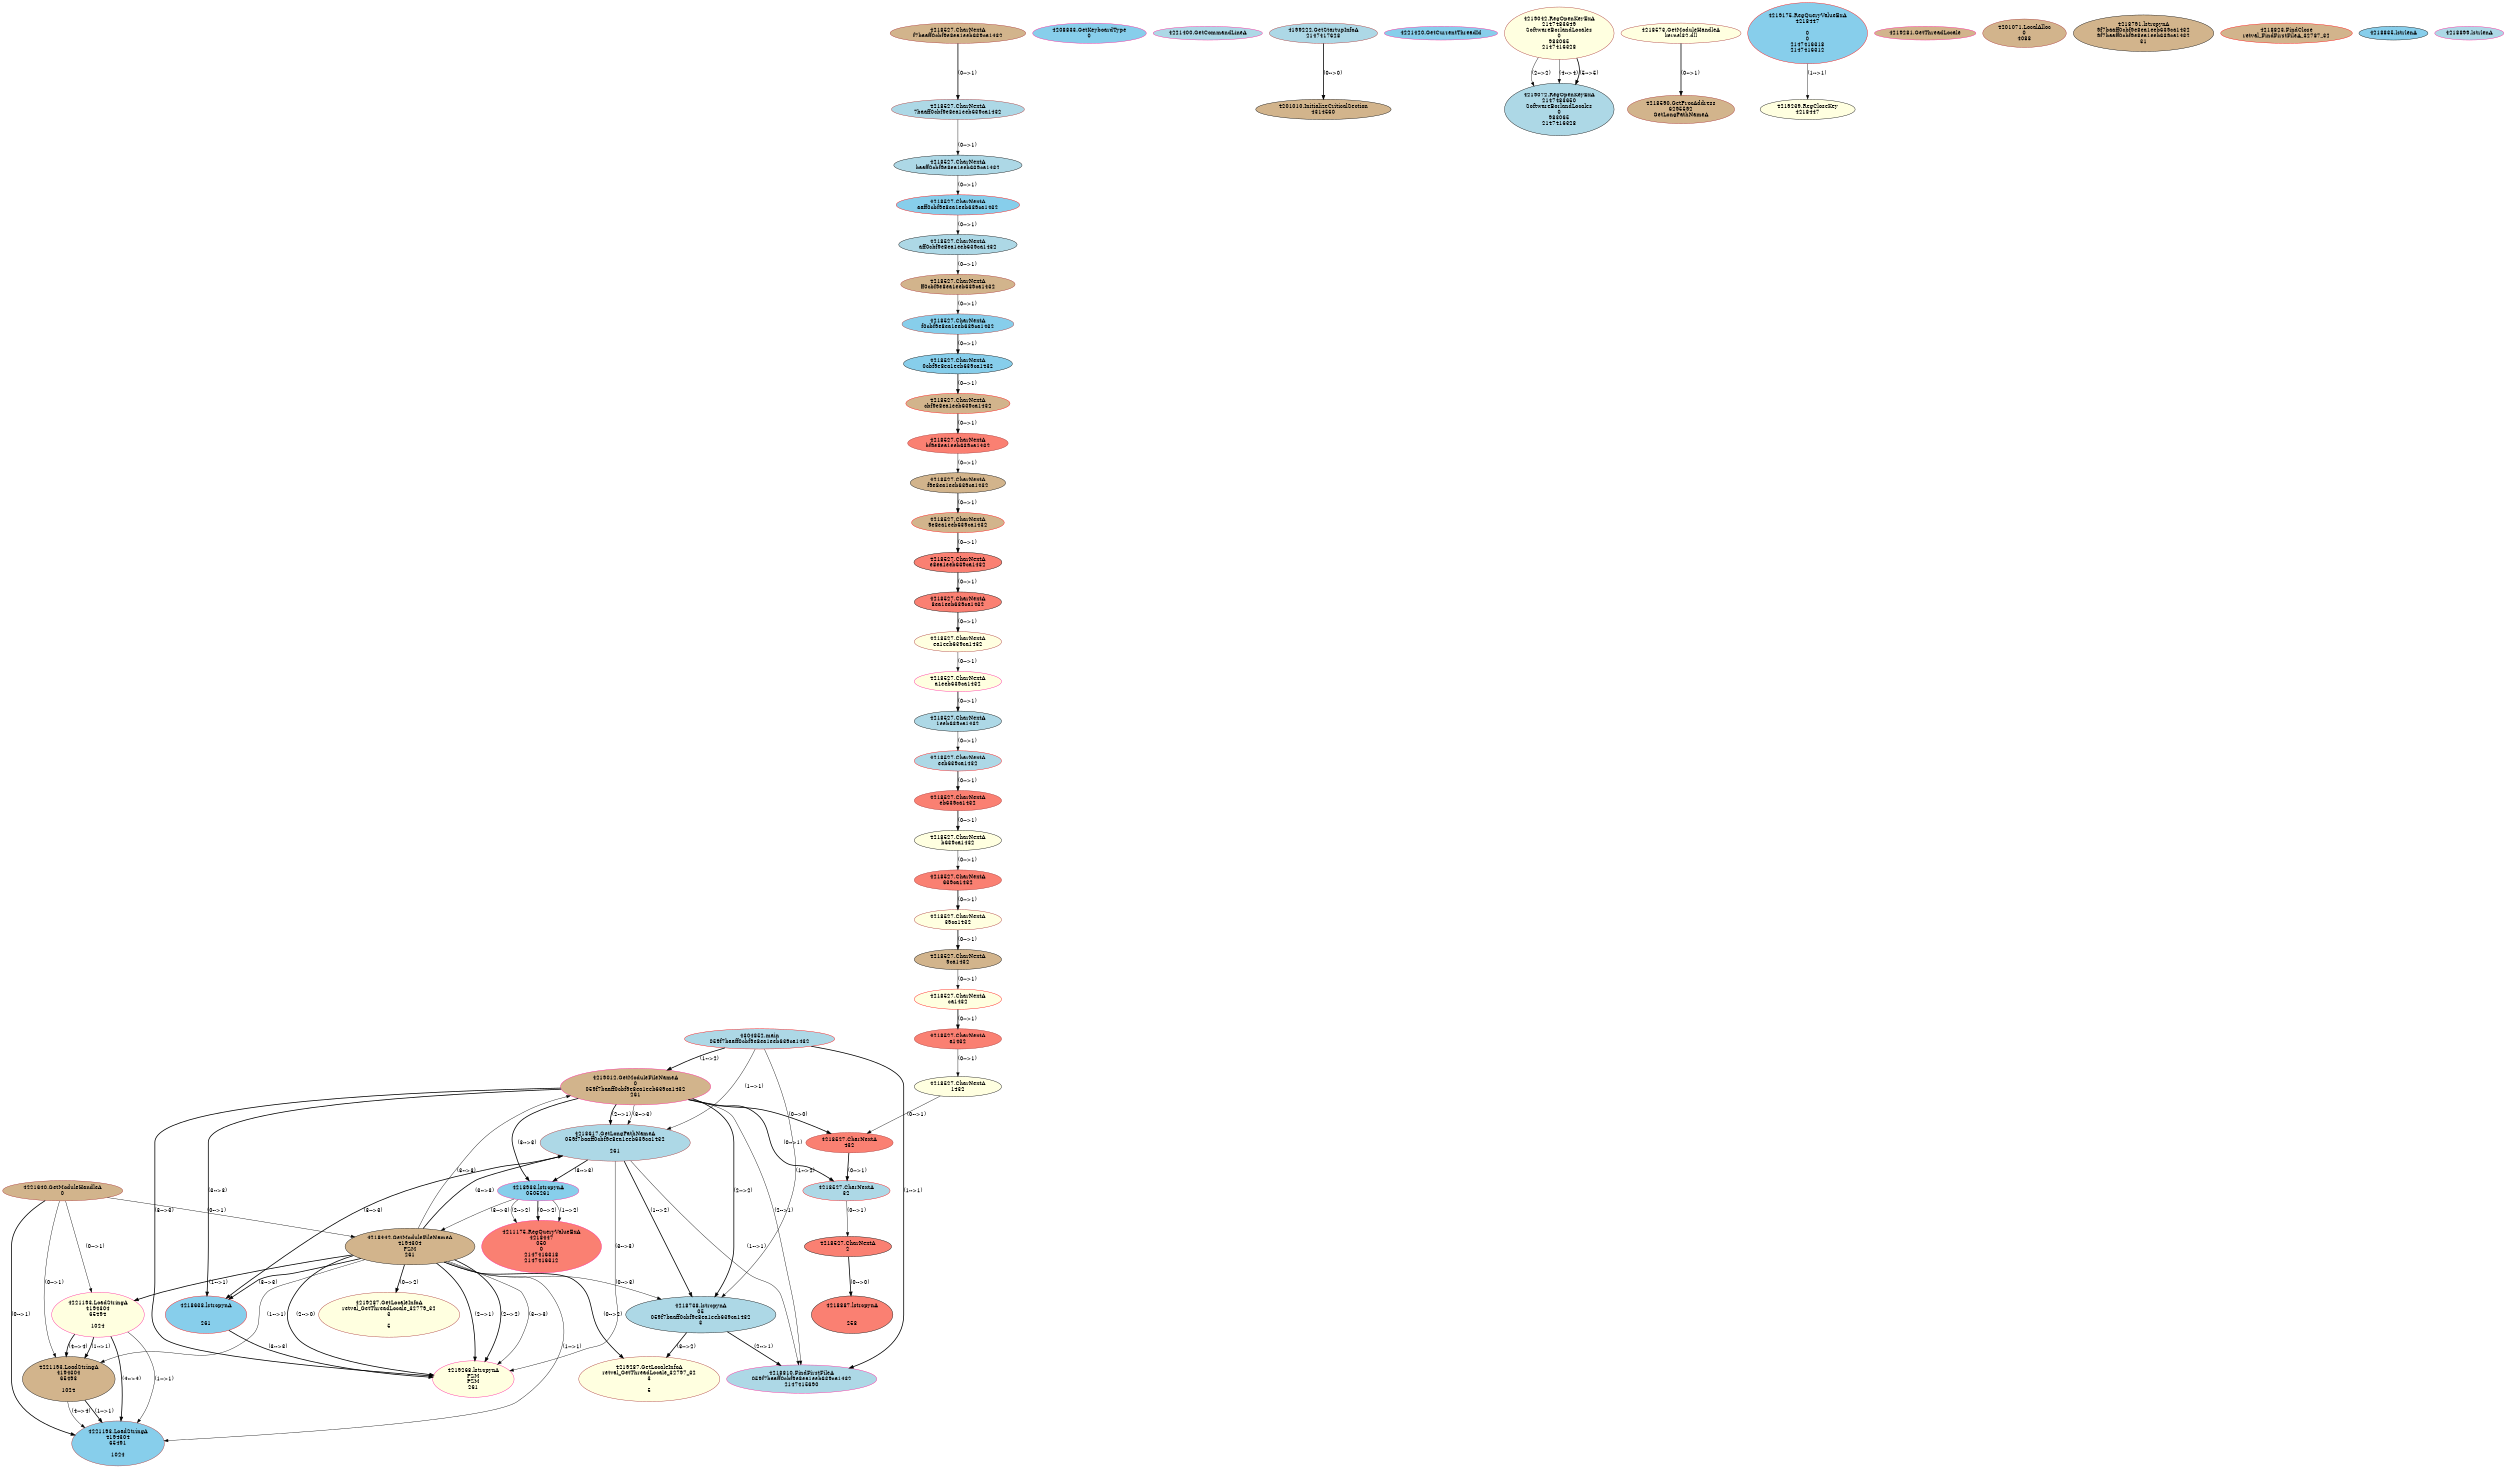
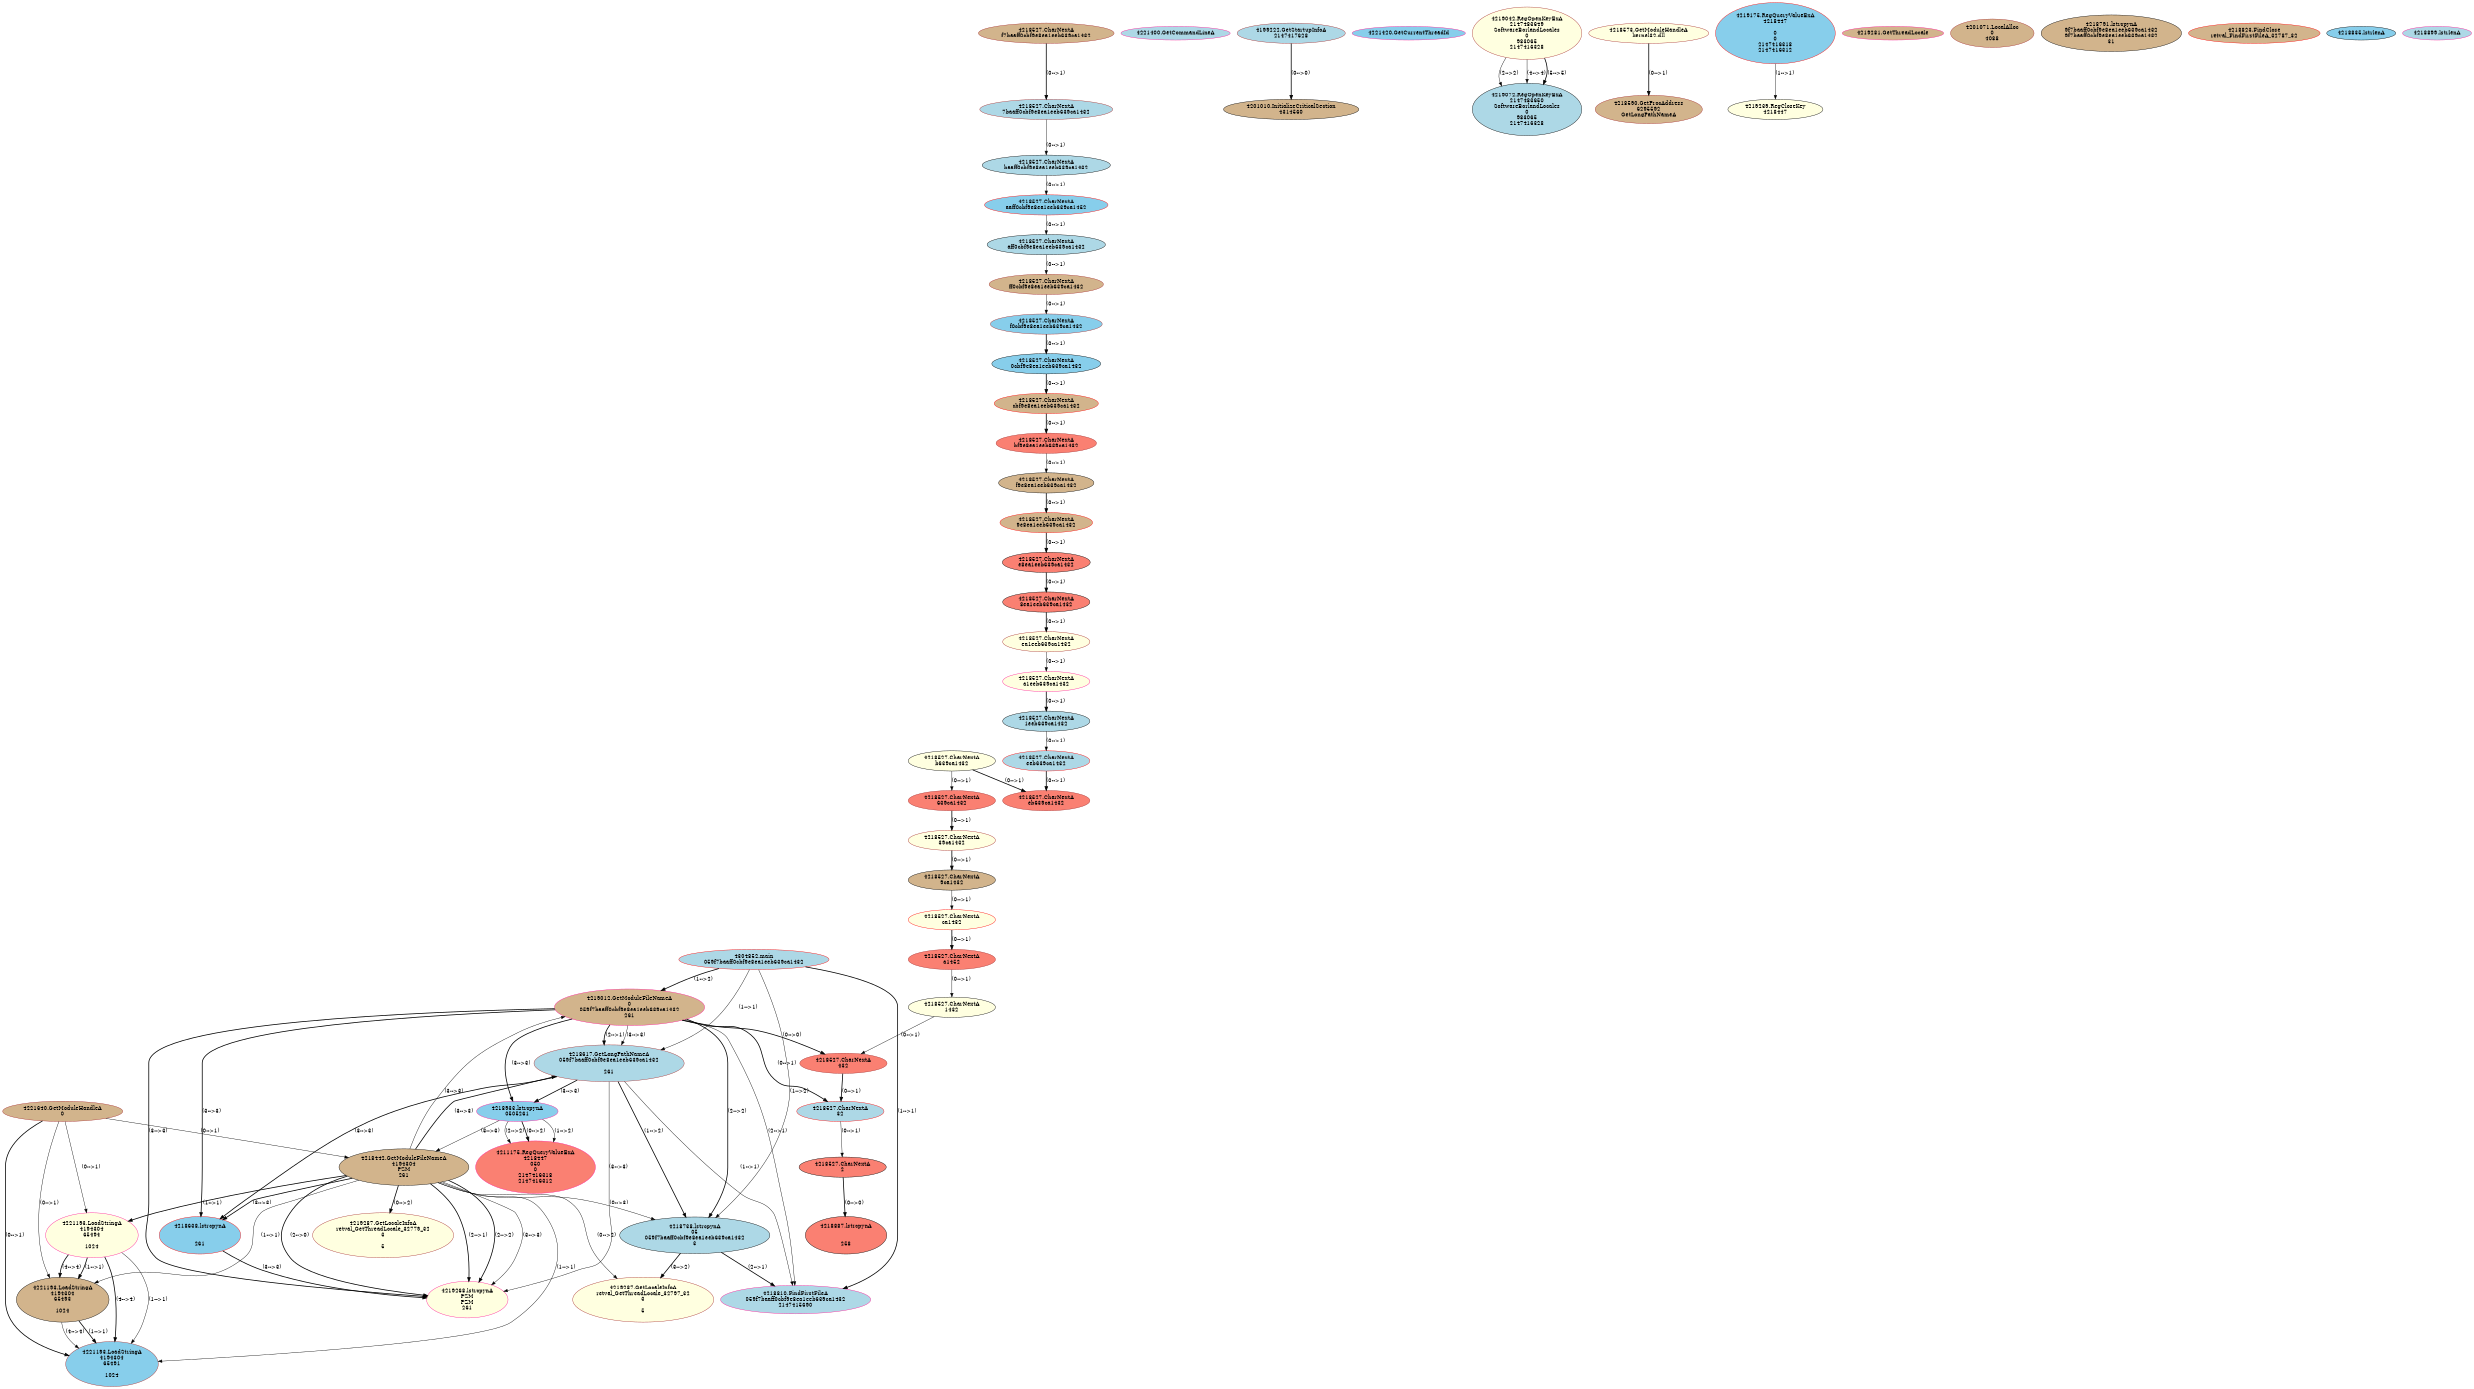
  digraph {
    node [color=brown fillcolor=tan style=filled]
    edge [style=bold]
    n1 [color=red fillcolor=lightblue label="4304852.main\n059f7baaff0cbf9e8ea1eeb639ca1432"]
    n2 [color=deeppink label="4219012.GetModuleFileNameA\n0\n059f7baaff0cbf9e8ea1eeb639ca1432\n261"]
    n3 [fillcolor=lightblue label="4218617.GetLongPathNameA\n059f7baaff0cbf9e8ea1eeb639ca1432\n\n261"]
    n4 [color=black fillcolor=lightblue label="4218738.lstrcpynA\n05\n059f7baaff0cbf9e8ea1eeb639ca1432\n3"]
    n5 [color=deeppink fillcolor=lightblue label="4218810.FindFirstFileA\n059f7baaff0cbf9e8ea1eeb639ca1432\n2147415690"]
    n6 [color=red fillcolor=skyblue label="4218638.lstrcpynA\n\n\n261"]
    n7 [color=deeppink fillcolor=lightyellow label="4219268.lstrcpynA\nPZM\nPZM\n261"]
    n8 [color=deeppink fillcolor=skyblue label="4218933.lstrcpynA\n0505261"]
    n9 [fillcolor=salmon label="4218527.CharNextA\n432"]
    n10 [color=red fillcolor=lightblue label="4218527.CharNextA\n32"]
    n11 [fillcolor=lightyellow label="4219287.GetLocaleInfoA\nretval_GetThreadLocale_32797_32\n3\n\n5"]
    n12 [label="4221640.GetModuleHandleA\n0"]
    n13 [color=black label="4218442.GetModuleFileNameA\n4194304\nPZM\n261"]
    n14 [color=deeppink fillcolor=lightyellow label="4221193.LoadStringA\n4194304\n65494\n\n1024"]
    n15 [color=black label="4221193.LoadStringA\n4194304\n65493\n\n1024"]
    n16 [fillcolor=skyblue label="4221193.LoadStringA\n4194304\n65491\n\n1024"]
    n17 [fillcolor=lightyellow label="4219287.GetLocaleInfoA\nretval_GetThreadLocale_32779_32\n3\n\n5"]
-   n18 [color=deeppink fillcolor=skyblue label="4208833.GetKeyboardType\n0"]
    n19 [color=deeppink fillcolor=lightblue label="4221400.GetCommandLineA\n"]
    n20 [fillcolor=lightblue label="4199222.GetStartupInfoA\n2147417628"]
    n21 [color=black label="4201010.InitializeCriticalSection\n4314560"]
    n22 [color=deeppink fillcolor=skyblue label="4221420.GetCurrentThreadId\n"]
    n23 [color=deeppink fillcolor=salmon label="4211175.RegQueryValueExA\n4218447\n050\n0\n2147416318\n2147416312"]
    n24 [color=black fillcolor=salmon label="4218527.CharNextA\n2"]
    n25 [fillcolor=lightyellow label="4219042.RegOpenKeyExA\n2147483649\nSoftware\Borland\Locales\n0\n983065\n2147416328"]
    n26 [color=black fillcolor=lightblue label="4219072.RegOpenKeyExA\n2147483650\nSoftware\Borland\Locales\n0\n983065\n2147416328"]
    n27 [fillcolor=lightyellow label="4218573.GetModuleHandleA\nkernel32.dll"]
    n28 [label="4218590.GetProcAddress\n6295592\nGetLongPathNameA"]
    n29 [color=red fillcolor=skyblue label="4219175.RegQueryValueExA\n4218447\n\n0\n0\n2147416318\n2147416312"]
    n30 [color=black fillcolor=lightyellow label="4219239.RegCloseKey\n4218447"]
    n31 [color=deeppink label="4219281.GetThreadLocale\n"]
    n32 [label="4201071.LocalAlloc\n0\n4088"]
    n33 [label="4218527.CharNextA\nf7baaff0cbf9e8ea1eeb639ca1432"]
    n34 [fillcolor=lightblue label="4218527.CharNextA\n7baaff0cbf9e8ea1eeb639ca1432"]
    n35 [color=black fillcolor=lightblue label="4218527.CharNextA\nbaaff0cbf9e8ea1eeb639ca1432"]
-   n36 [color=red fillcolor=skyblue label="4218527.CharNextA\naaff0cbf9e8ea1eeb639ca1432"]
+   n36 [color=red fillcolor=skyblue label="4218527.CharNextA\naaff0cbf9e8ea1eeb639ca1452"]
    n37 [color=black fillcolor=lightblue label="4218527.CharNextA\naff0cbf9e8ea1eeb639ca1432"]
    n38 [label="4218527.CharNextA\nff0cbf9e8ea1eeb639ca1432"]
    n39 [fillcolor=skyblue label="4218527.CharNextA\nf0cbf9e8ea1eeb639ca1432"]
    n40 [color=black fillcolor=skyblue label="4218527.CharNextA\n0cbf9e8ea1eeb639ca1432"]
    n41 [color=red label="4218527.CharNextA\ncbf9e8ea1eeb639ca1432"]
    n42 [fillcolor=salmon label="4218527.CharNextA\nbf9e8ea1eeb639ca1432"]
    n43 [color=black label="4218527.CharNextA\nf9e8ea1eeb639ca1432"]
    n44 [color=red label="4218527.CharNextA\n9e8ea1eeb639ca1432"]
    n45 [color=black fillcolor=salmon label="4218527.CharNextA\ne8ea1eeb639ca1432"]
    n46 [color=black fillcolor=salmon label="4218527.CharNextA\n8ea1eeb639ca1432"]
    n47 [fillcolor=lightyellow label="4218527.CharNextA\nea1eeb639ca1432"]
    n48 [color=deeppink fillcolor=lightyellow label="4218527.CharNextA\na1eeb639ca1432"]
    n49 [color=black fillcolor=lightblue label="4218527.CharNextA\n1eeb639ca1432"]
    n50 [color=red fillcolor=lightblue label="4218527.CharNextA\neeb639ca1432"]
    n51 [fillcolor=salmon label="4218527.CharNextA\neb639ca1432"]
    n52 [color=black fillcolor=lightyellow label="4218527.CharNextA\nb639ca1432"]
    n53 [fillcolor=salmon label="4218527.CharNextA\n639ca1432"]
    n54 [fillcolor=lightyellow label="4218527.CharNextA\n39ca1432"]
    n55 [color=black label="4218527.CharNextA\n9ca1432"]
    n56 [color=red fillcolor=lightyellow label="4218527.CharNextA\nca1432"]
-   n57 [fillcolor=salmon label="4218527.CharNextA\na1432"]
+   n57 [fillcolor=salmon label="4218527.CharNextA\na1452"]
    n58 [color=black fillcolor=lightyellow label="4218527.CharNextA\n1432"]
    n59 [color=black fillcolor=salmon label="4218887.lstrcpynA\n\n\n258"]
    n60 [color=black label="4218791.lstrcpynA\n9f7baaff0cbf9e8ea1eeb639ca1432\n9f7baaff0cbf9e8ea1eeb639ca1432\n31"]
    n61 [color=red label="4218823.FindClose\nretval_FindFirstFileA_32787_32"]
    n62 [color=black fillcolor=skyblue label="4218835.lstrlenA\n"]
    n63 [color=deeppink fillcolor=lightblue label="4218899.lstrlenA\n"]
    n1 -> n2 [label="(1-->2)"]
    n1 -> n3 [label="(1-->1)" style=solid]
    n1 -> n4 [label="(1-->2)" style=solid]
    n1 -> n5 [label="(1-->1)"]
    n2 -> n3 [label="(2-->1)"]
    n2 -> n3 [label="(3-->3)" style=solid]
    n2 -> n4 [label="(2-->2)"]
    n2 -> n5 [label="(2-->1)" style=solid]
    n2 -> n6 [label="(3-->3)"]
    n2 -> n7 [label="(3-->3)"]
    n2 -> n8 [label="(3-->3)"]
    n2 -> n9 [label="(0-->0)"]
    n2 -> n10 [label="(0-->1)"]
    n3 -> n4 [label="(1-->2)"]
    n3 -> n5 [label="(1-->1)" style=solid]
    n3 -> n6 [label="(3-->3)"]
    n3 -> n7 [label="(3-->3)" style=solid]
    n3 -> n8 [label="(3-->3)"]
    n4 -> n5 [label="(2-->1)"]
    n4 -> n11 [label="(3-->2)"]
    n6 -> n7 [label="(3-->3)"]
    n8 -> n13 [label="(3-->3)" style=solid]
    n8 -> n23 [label="(1-->2)" style=solid]
    n8 -> n23 [label="(2-->2)" style=solid]
    n8 -> n23 [label="(0-->2)"]
    n9 -> n10 [label="(0-->1)"]
    n10 -> n24 [label="(0-->1)" style=solid]
    n12 -> n13 [label="(0-->1)" style=solid]
    n12 -> n14 [label="(0-->1)" style=solid]
    n12 -> n15 [label="(0-->1)" style=solid]
    n12 -> n16 [label="(0-->1)"]
    n13 -> n2 [label="(3-->3)" style=solid]
    n13 -> n3 [label="(3-->3)"]
    n13 -> n4 [label="(0-->3)" style=solid]
    n13 -> n6 [label="(3-->3)"]
    n13 -> n7 [label="(2-->1)"]
    n13 -> n7 [label="(2-->2)"]
    n13 -> n7 [label="(3-->3)" style=solid]
    n13 -> n7 [label="(2-->0)"]
-   n13 -> n11 [label="(0-->2)"]
+   n13 -> n11 [label="(0-->2)" style=solid]
    n13 -> n14 [label="(1-->1)"]
    n13 -> n15 [label="(1-->1)" style=solid]
    n13 -> n16 [label="(1-->1)" style=solid]
    n13 -> n17 [label="(0-->2)"]
    n14 -> n15 [label="(1-->1)"]
    n14 -> n15 [label="(4-->4)"]
    n14 -> n16 [label="(1-->1)" style=solid]
    n14 -> n16 [label="(4-->4)"]
    n15 -> n16 [label="(1-->1)"]
    n15 -> n16 [label="(4-->4)" style=solid]
    n20 -> n21 [label="(0-->0)"]
    n24 -> n59 [label="(0-->0)"]
    n25 -> n26 [label="(2-->2)" style=solid]
    n25 -> n26 [label="(4-->4)" style=solid]
    n25 -> n26 [label="(5-->5)"]
    n27 -> n28 [label="(0-->1)"]
    n29 -> n30 [label="(1-->1)" style=solid]
    n33 -> n34 [label="(0-->1)"]
    n34 -> n35 [label="(0-->1)" style=solid]
    n35 -> n36 [label="(0-->1)" style=solid]
    n36 -> n37 [label="(0-->1)" style=solid]
    n37 -> n38 [label="(0-->1)" style=solid]
    n38 -> n39 [label="(0-->1)" style=solid]
    n39 -> n40 [label="(0-->1)"]
    n40 -> n41 [label="(0-->1)"]
    n41 -> n42 [label="(0-->1)"]
    n42 -> n43 [label="(0-->1)" style=solid]
    n43 -> n44 [label="(0-->1)"]
    n44 -> n45 [label="(0-->1)"]
    n45 -> n46 [label="(0-->1)"]
    n46 -> n47 [label="(0-->1)"]
    n47 -> n48 [label="(0-->1)" style=solid]
    n48 -> n49 [label="(0-->1)"]
    n49 -> n50 [label="(0-->1)" style=solid]
    n50 -> n51 [label="(0-->1)"]
-   n51 -> n52 [label="(0-->1)"]
+   n52 -> n51 [label="(0-->1)"]
    n52 -> n53 [label="(0-->1)" style=solid]
    n53 -> n54 [label="(0-->1)"]
    n54 -> n55 [label="(0-->1)"]
    n55 -> n56 [label="(0-->1)" style=solid]
    n56 -> n57 [label="(0-->1)"]
    n57 -> n58 [label="(0-->1)" style=solid]
    n58 -> n9 [label="(0-->1)" style=solid]
  }
